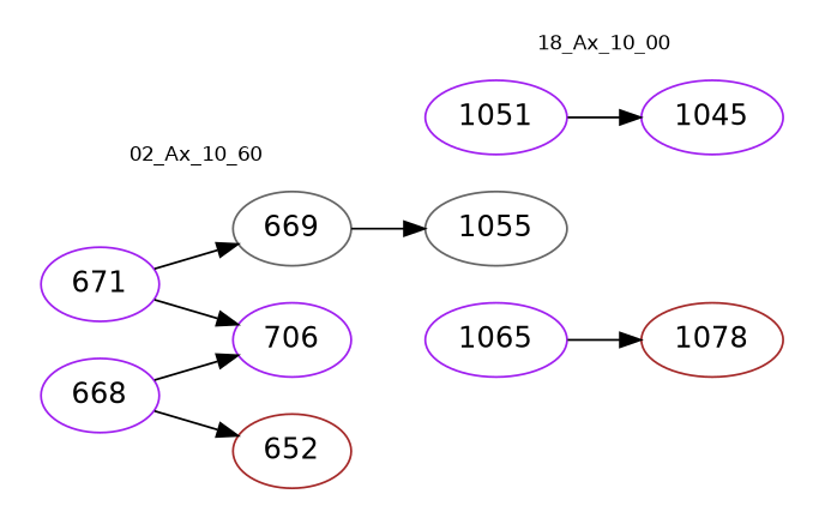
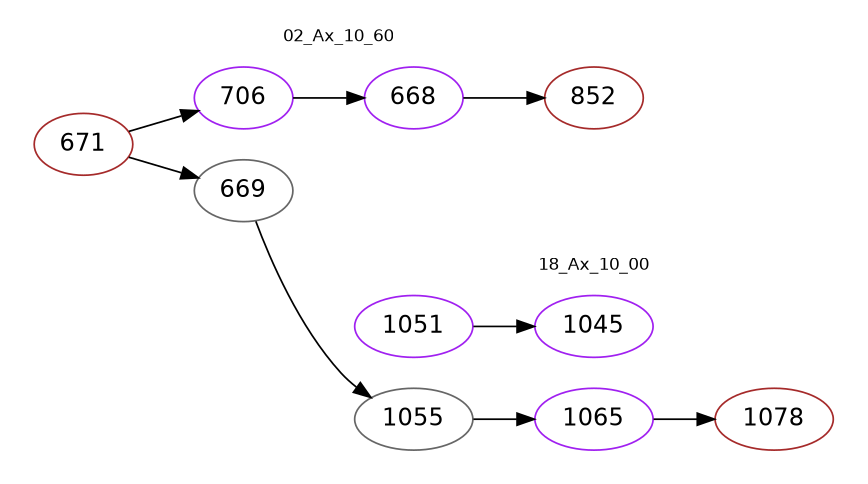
  digraph {
    fontname="DejaVu Sans"
    rankdir=LR
    node [color=purple fontname="DejaVu Sans"]
    edge [color=black fontname="DejaVu Sans"]
-   n1 [label=671]
+   n1 [color=brown label=671]
    n2 [label=706]
    n3 [color=gray40 label=669]
    n4 [label=668]
-   n5 [color=brown label=652]
+   n5 [color=brown label=852]
    n6 [label=1051]
    n7 [label=1045]
    n8 [color=gray40 label=1055]
    n9 [label=1065]
    n10 [color=brown label=1078]
    subgraph cluster_1 {
      color=white
      fontsize=10
      label="02_Ax_10_60"
      n1
      n2
      n3
      n4
      n5
    }
    subgraph cluster_2 {
      color=white
      fontsize=10
      label="18_Ax_10_00"
      n6
      n7
      n8
      n9
      n10
    }
    n1 -> n2
    n1 -> n3
-   n4 -> n2
+   n2 -> n4
    n3 -> n8
    n4 -> n5
    n6 -> n7
+   n8 -> n9
    n9 -> n10
  }
